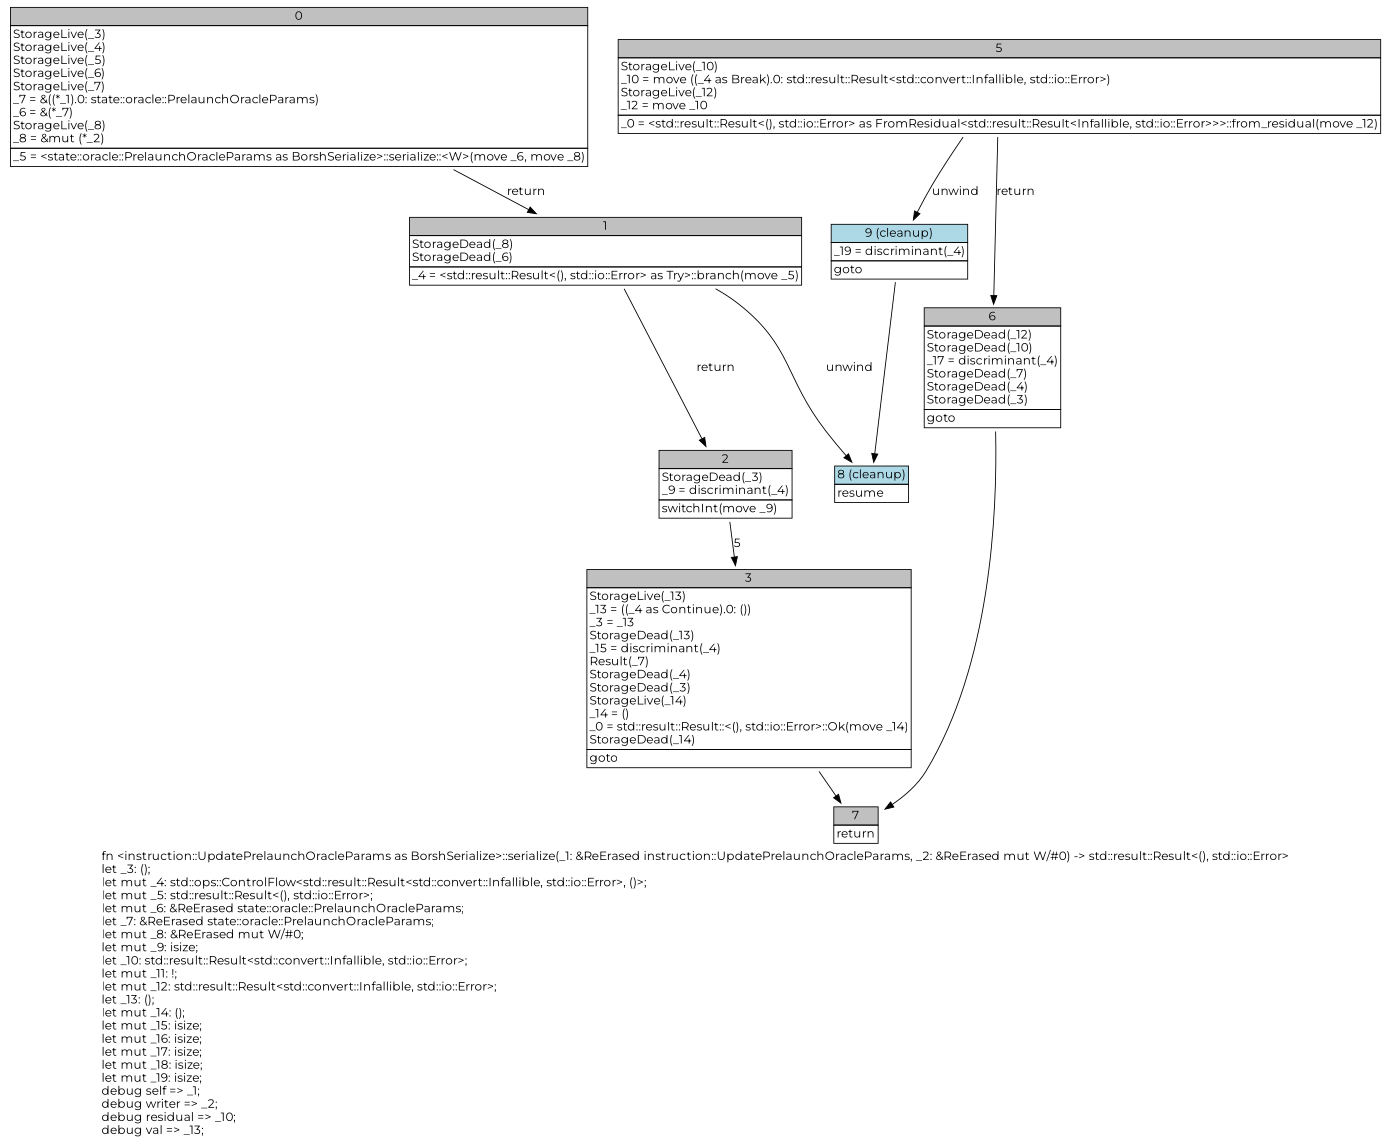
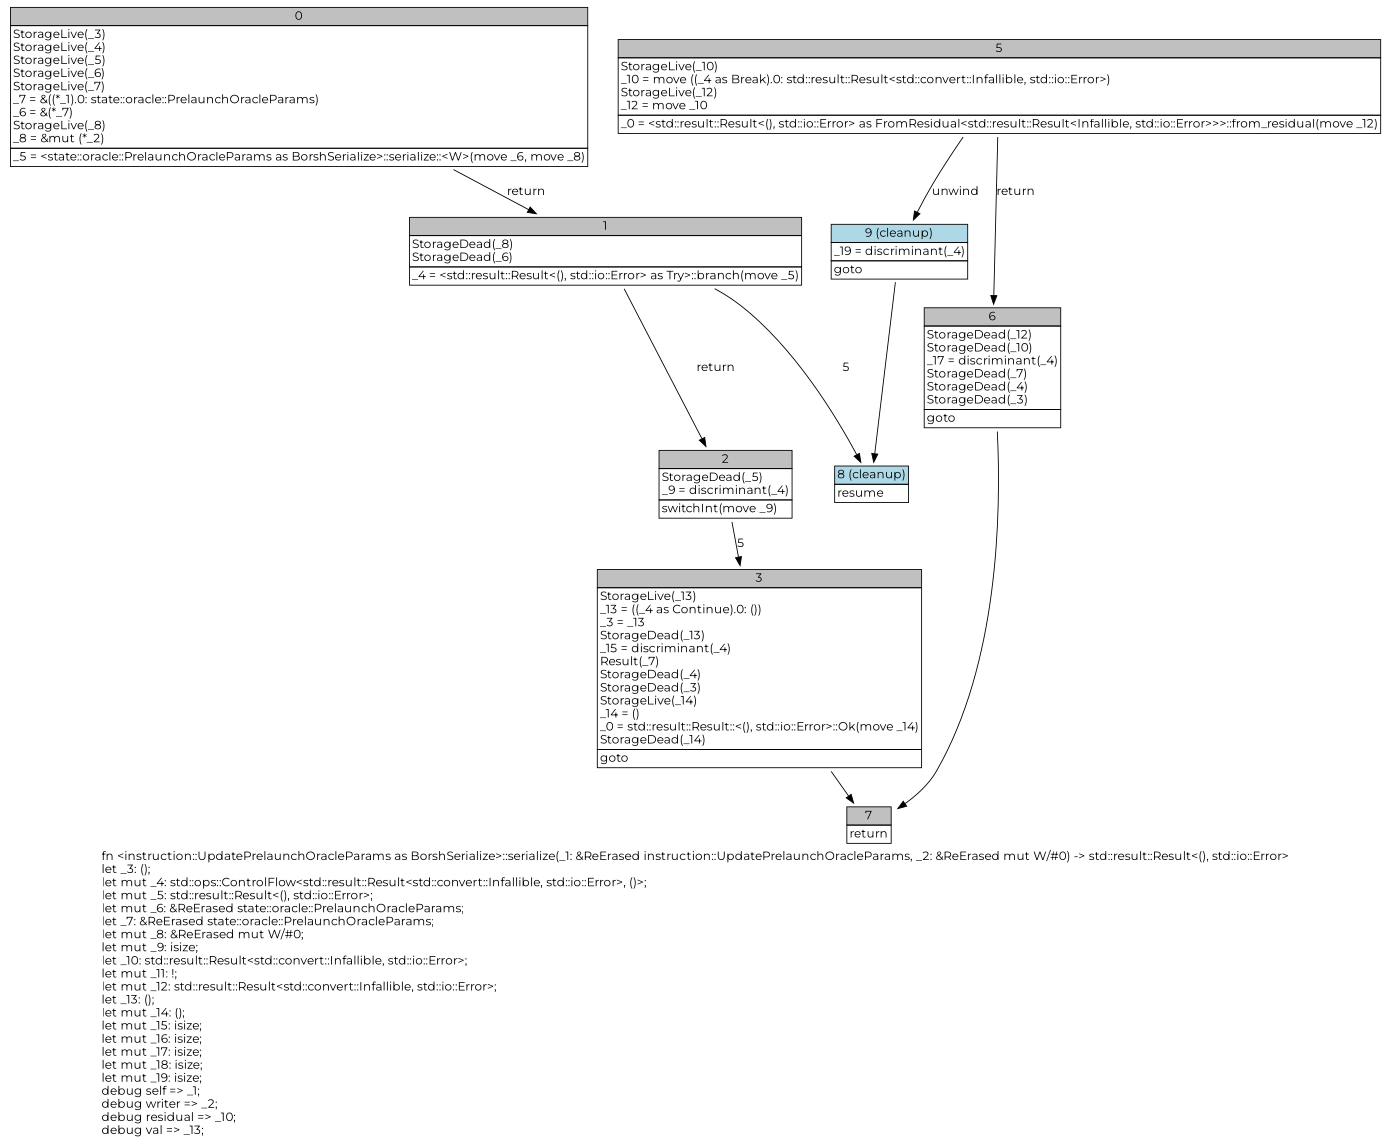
  digraph {
    fontname=Montserrat
    label=<fn &lt;instruction::UpdatePrelaunchOracleParams as BorshSerialize&gt;::serialize(_1: &amp;ReErased instruction::UpdatePrelaunchOracleParams, _2: &amp;ReErased mut W/#0) -&gt; std::result::Result&lt;(), std::io::Error&gt;<br align="left"/>let _3: ();<br align="left"/>let mut _4: std::ops::ControlFlow&lt;std::result::Result&lt;std::convert::Infallible, std::io::Error&gt;, ()&gt;;<br align="left"/>let mut _5: std::result::Result&lt;(), std::io::Error&gt;;<br align="left"/>let mut _6: &amp;ReErased state::oracle::PrelaunchOracleParams;<br align="left"/>let _7: &amp;ReErased state::oracle::PrelaunchOracleParams;<br align="left"/>let mut _8: &amp;ReErased mut W/#0;<br align="left"/>let mut _9: isize;<br align="left"/>let _10: std::result::Result&lt;std::convert::Infallible, std::io::Error&gt;;<br align="left"/>let mut _11: !;<br align="left"/>let mut _12: std::result::Result&lt;std::convert::Infallible, std::io::Error&gt;;<br align="left"/>let _13: ();<br align="left"/>let mut _14: ();<br align="left"/>let mut _15: isize;<br align="left"/>let mut _16: isize;<br align="left"/>let mut _17: isize;<br align="left"/>let mut _18: isize;<br align="left"/>let mut _19: isize;<br align="left"/>debug self =&gt; _1;<br align="left"/>debug writer =&gt; _2;<br align="left"/>debug residual =&gt; _10;<br align="left"/>debug val =&gt; _13;<br align="left"/>>
    node [fontname=Montserrat shape=none]
    edge [fontname=Montserrat]
    n1 [label=<<table border="0" cellborder="1" cellspacing="0"><tr><td bgcolor="gray" align="center" colspan="1">0</td></tr><tr><td align="left" balign="left">StorageLive(_3)<br/>StorageLive(_4)<br/>StorageLive(_5)<br/>StorageLive(_6)<br/>StorageLive(_7)<br/>_7 = &amp;((*_1).0: state::oracle::PrelaunchOracleParams)<br/>_6 = &amp;(*_7)<br/>StorageLive(_8)<br/>_8 = &amp;mut (*_2)<br/></td></tr><tr><td align="left">_5 = &lt;state::oracle::PrelaunchOracleParams as BorshSerialize&gt;::serialize::&lt;W&gt;(move _6, move _8)</td></tr></table>>]
    n2 [label=<<table border="0" cellborder="1" cellspacing="0"><tr><td bgcolor="gray" align="center" colspan="1">1</td></tr><tr><td align="left" balign="left">StorageDead(_8)<br/>StorageDead(_6)<br/></td></tr><tr><td align="left">_4 = &lt;std::result::Result&lt;(), std::io::Error&gt; as Try&gt;::branch(move _5)</td></tr></table>>]
-   n3 [label=<<table border="0" cellborder="1" cellspacing="0"><tr><td bgcolor="gray" align="center" colspan="1">2</td></tr><tr><td align="left" balign="left">StorageDead(_3)<br/>_9 = discriminant(_4)<br/></td></tr><tr><td align="left">switchInt(move _9)</td></tr></table>>]
+   n3 [label=<<table border="0" cellborder="1" cellspacing="0"><tr><td bgcolor="gray" align="center" colspan="1">2</td></tr><tr><td align="left" balign="left">StorageDead(_5)<br/>_9 = discriminant(_4)<br/></td></tr><tr><td align="left">switchInt(move _9)</td></tr></table>>]
    n4 [label=<<table border="0" cellborder="1" cellspacing="0"><tr><td bgcolor="lightblue" align="center" colspan="1">8 (cleanup)</td></tr><tr><td align="left">resume</td></tr></table>>]
    n5 [label=<<table border="0" cellborder="1" cellspacing="0"><tr><td bgcolor="gray" align="center" colspan="1">3</td></tr><tr><td align="left" balign="left">StorageLive(_13)<br/>_13 = ((_4 as Continue).0: ())<br/>_3 = _13<br/>StorageDead(_13)<br/>_15 = discriminant(_4)<br/>Result(_7)<br/>StorageDead(_4)<br/>StorageDead(_3)<br/>StorageLive(_14)<br/>_14 = ()<br/>_0 = std::result::Result::&lt;(), std::io::Error&gt;::Ok(move _14)<br/>StorageDead(_14)<br/></td></tr><tr><td align="left">goto</td></tr></table>>]
    n6 [label=<<table border="0" cellborder="1" cellspacing="0"><tr><td bgcolor="gray" align="center" colspan="1">7</td></tr><tr><td align="left">return</td></tr></table>>]
    n7 [label=<<table border="0" cellborder="1" cellspacing="0"><tr><td bgcolor="gray" align="center" colspan="1">5</td></tr><tr><td align="left" balign="left">StorageLive(_10)<br/>_10 = move ((_4 as Break).0: std::result::Result&lt;std::convert::Infallible, std::io::Error&gt;)<br/>StorageLive(_12)<br/>_12 = move _10<br/></td></tr><tr><td align="left">_0 = &lt;std::result::Result&lt;(), std::io::Error&gt; as FromResidual&lt;std::result::Result&lt;Infallible, std::io::Error&gt;&gt;&gt;::from_residual(move _12)</td></tr></table>>]
    n8 [label=<<table border="0" cellborder="1" cellspacing="0"><tr><td bgcolor="gray" align="center" colspan="1">6</td></tr><tr><td align="left" balign="left">StorageDead(_12)<br/>StorageDead(_10)<br/>_17 = discriminant(_4)<br/>StorageDead(_7)<br/>StorageDead(_4)<br/>StorageDead(_3)<br/></td></tr><tr><td align="left">goto</td></tr></table>>]
    n9 [label=<<table border="0" cellborder="1" cellspacing="0"><tr><td bgcolor="lightblue" align="center" colspan="1">9 (cleanup)</td></tr><tr><td align="left" balign="left">_19 = discriminant(_4)<br/></td></tr><tr><td align="left">goto</td></tr></table>>]
    n1 -> n2 [label=return]
    n2 -> n3 [label=return]
-   n2 -> n4 [label=unwind]
+   n2 -> n4 [label=5]
    n3 -> n5 [label=5]
    n5 -> n6
    n7 -> n8 [label=return]
    n7 -> n9 [label=unwind]
    n8 -> n6
    n9 -> n4
  }
